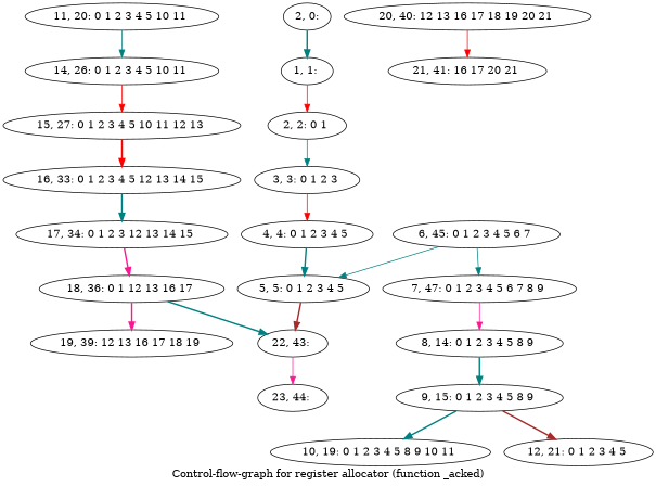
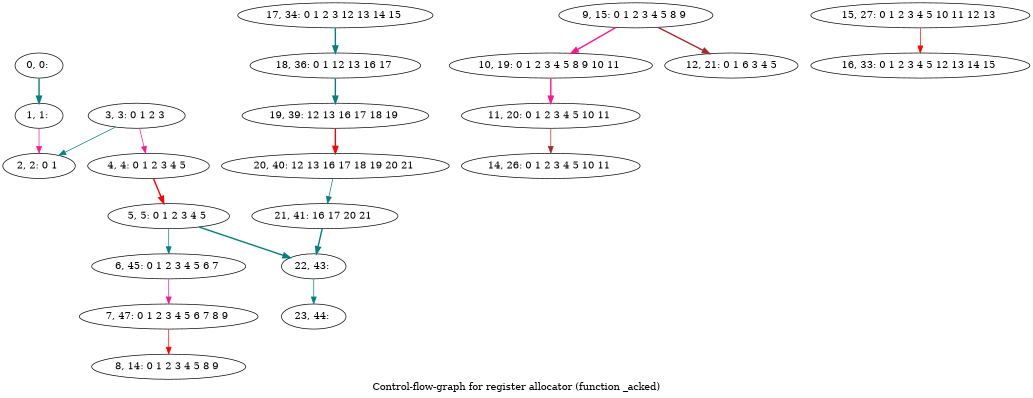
  digraph {
    label="Control-flow-graph for register allocator (function _acked)"
    edge [color=teal style=bold]
-   n1 [label="2, 0:"]
+   n1 [label="0, 0: "]
    n2 [label="1, 1: "]
    n3 [label="2, 2: 0 1 "]
    n4 [label="3, 3: 0 1 2 3 "]
    n5 [label="4, 4: 0 1 2 3 4 5 "]
    n6 [label="5, 5: 0 1 2 3 4 5 "]
    n7 [label="6, 45: 0 1 2 3 4 5 6 7 "]
    n8 [label="22, 43: "]
    n9 [label="7, 47: 0 1 2 3 4 5 6 7 8 9 "]
    n10 [label="23, 44: "]
    n11 [label="8, 14: 0 1 2 3 4 5 8 9 "]
    n12 [label="9, 15: 0 1 2 3 4 5 8 9 "]
    n13 [label="10, 19: 0 1 2 3 4 5 8 9 10 11 "]
-   n14 [label="12, 21: 0 1 2 3 4 5 "]
+   n14 [label="12, 21: 0 1 6 3 4 5"]
    n15 [label="11, 20: 0 1 2 3 4 5 10 11 "]
    n16 [label="14, 26: 0 1 2 3 4 5 10 11 "]
    n17 [label="15, 27: 0 1 2 3 4 5 10 11 12 13 "]
    n18 [label="16, 33: 0 1 2 3 4 5 12 13 14 15 "]
    n19 [label="17, 34: 0 1 2 3 12 13 14 15 "]
    n20 [label="18, 36: 0 1 12 13 16 17 "]
    n21 [label="19, 39: 12 13 16 17 18 19 "]
    n22 [label="20, 40: 12 13 16 17 18 19 20 21 "]
    n23 [label="21, 41: 16 17 20 21 "]
    n1 -> n2
-   n2 -> n3 [color=red style=solid]
-   n3 -> n4 [style=solid]
-   n4 -> n5 [color=red style=solid]
-   n5 -> n6
-   n7 -> n6 [style=solid]
-   n6 -> n8 [color=brown]
-   n7 -> n9 [style=solid]
-   n8 -> n10 [color=deeppink style=solid]
-   n9 -> n11 [color=deeppink style=solid]
-   n11 -> n12
-   n12 -> n13
+   n2 -> n3 [color=deeppink style=solid]
+   n4 -> n3 [style=solid]
+   n4 -> n5 [color=deeppink style=solid]
+   n5 -> n6 [color=red]
+   n6 -> n7 [style=solid]
+   n6 -> n8
+   n7 -> n9 [color=deeppink style=solid]
+   n8 -> n10 [style=solid]
+   n9 -> n11 [color=red style=solid]
+   n12 -> n13 [color=deeppink]
    n12 -> n14 [color=brown]
-   n15 -> n16 [style=solid]
-   n16 -> n17 [color=red style=solid]
-   n17 -> n18 [color=red]
-   n18 -> n19
-   n19 -> n20 [color=deeppink]
-   n20 -> n21 [color=deeppink]
-   n22 -> n23 [color=red style=solid]
-   n20 -> n8
+   n13 -> n15 [color=deeppink]
+   n15 -> n16 [color=brown style=solid]
+   n17 -> n18 [color=red style=solid]
+   n19 -> n20
+   n20 -> n21
+   n21 -> n22 [color=red]
+   n22 -> n23 [style=solid]
+   n23 -> n8
  }
